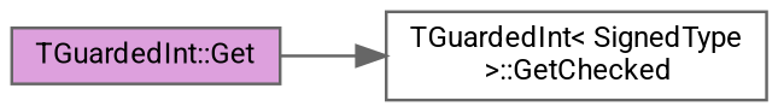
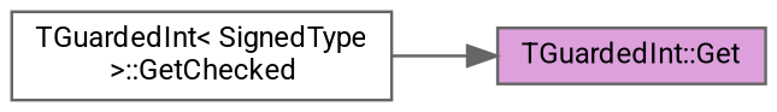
  digraph {
    rankdir=RL
    fontname=Roboto
    node [fontname=Roboto fontsize=10 shape=box style=filled]
    n1 [color=gray40 fillcolor=plum fontcolor=black height=0.2 label="TGuardedInt::Get" width=0.4]
    n2 [color=grey40 fillcolor=white height=0.2 label="TGuardedInt\< SignedType\l \>::GetChecked" width=0.4]
-   n2 -> n1 [color=gray40 dir=back fontname=Roboto fontsize=10 labelfontname=Helvetica labelfontsize=10 style=solid]
+   n1 -> n2 [color=gray40 dir=back fontname=Roboto fontsize=10 labelfontname=Helvetica labelfontsize=10 style=solid]
  }
